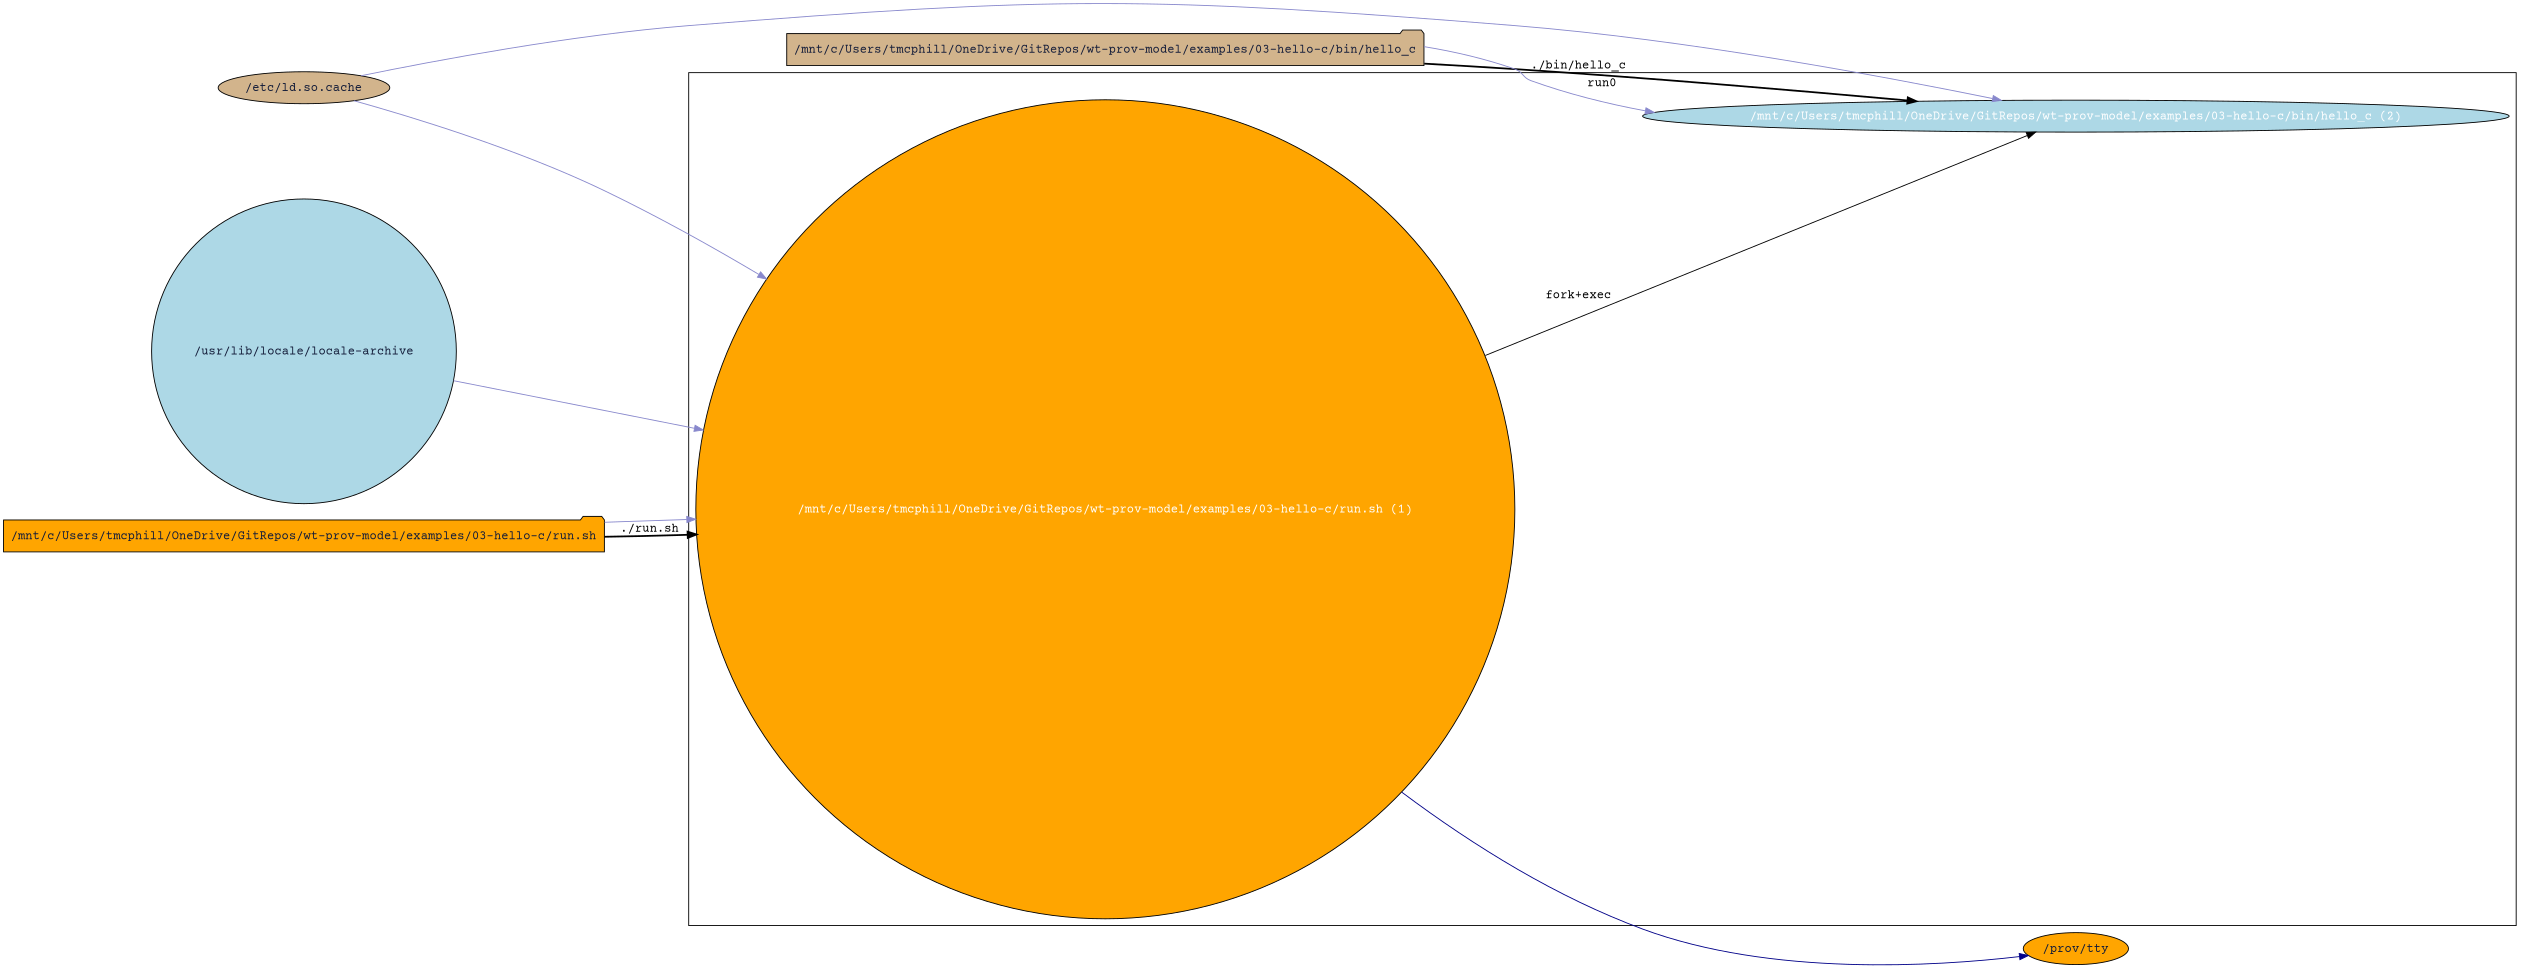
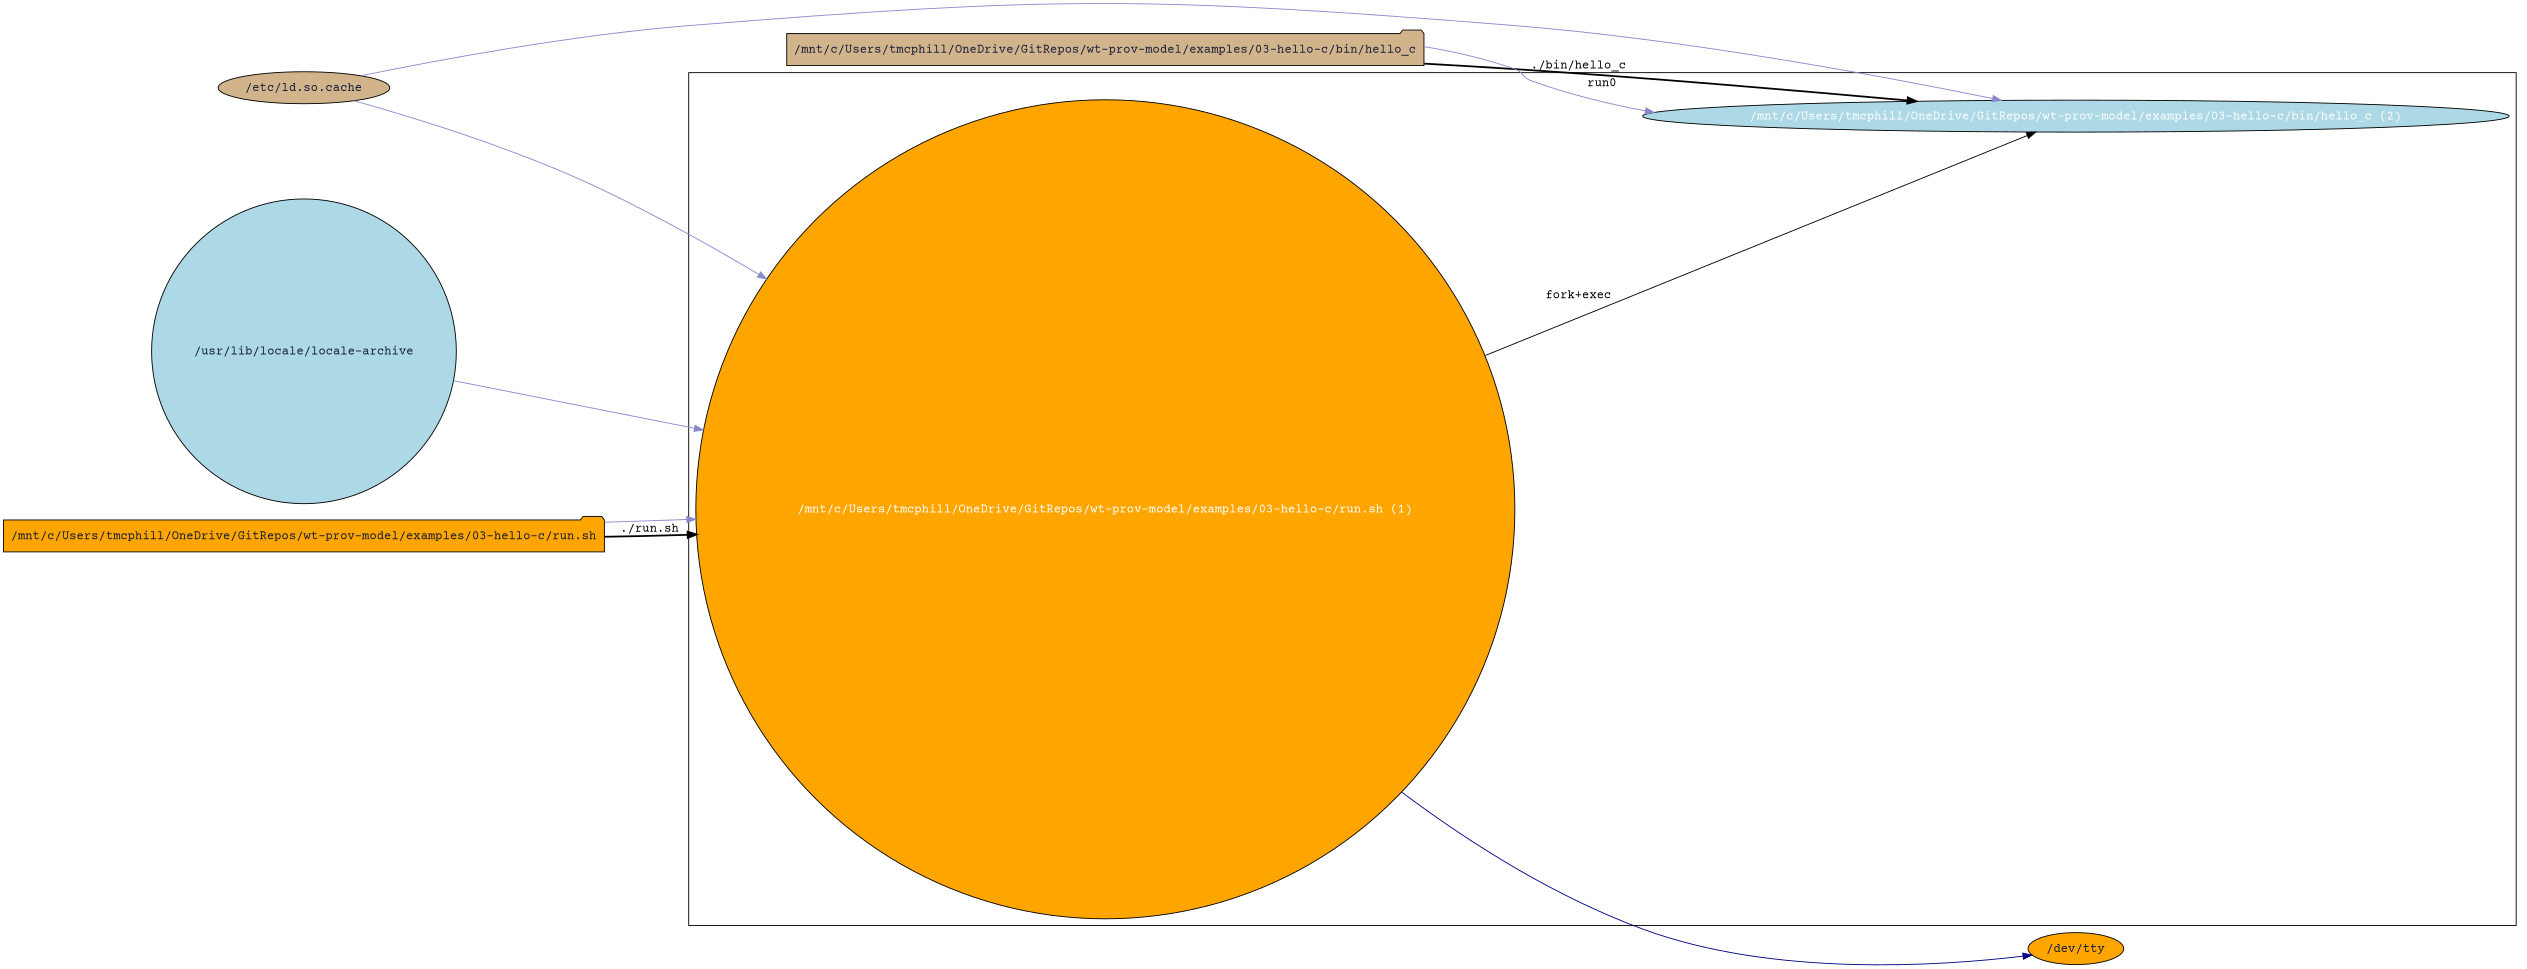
  digraph {
    rankdir=LR
    fontname="Courier Prime"
    node [fillcolor=orange fontcolor="#131C39" shape=ellipse style="filled,rounded" fontname="Courier Prime"]
    edge [fontname="Courier Prime" color="#8888CC"]
    n1 [fontcolor=white label="/mnt/c/Users/tmcphill/OneDrive/GitRepos/wt-prov-model/examples/03-hello-c/run.sh (1)" shape=circle]
    n2 [fillcolor=lightblue fontcolor=white label="/mnt/c/Users/tmcphill/OneDrive/GitRepos/wt-prov-model/examples/03-hello-c/bin/hello_c (2)"]
-   "/dev/tty" [label="/prov/tty"]
+   "/dev/tty"
    "/etc/ld.so.cache" [fillcolor=tan]
    "/mnt/c/Users/tmcphill/OneDrive/GitRepos/wt-prov-model/examples/03-hello-c/bin/hello_c" [fillcolor=tan shape=folder]
    "/mnt/c/Users/tmcphill/OneDrive/GitRepos/wt-prov-model/examples/03-hello-c/run.sh" [shape=folder]
    "/usr/lib/locale/locale-archive" [fillcolor=lightblue shape=circle]
    subgraph cluster_1 {
      label=run0
      n1
      n2
    }
    n1 -> n2 [label="fork+exec" color=""]
    n1 -> "/dev/tty" [color="#000088"]
    "/etc/ld.so.cache" -> n1
    "/etc/ld.so.cache" -> n2
    "/mnt/c/Users/tmcphill/OneDrive/GitRepos/wt-prov-model/examples/03-hello-c/bin/hello_c" -> n2 [label="./bin/hello_c" style=bold color=""]
    "/mnt/c/Users/tmcphill/OneDrive/GitRepos/wt-prov-model/examples/03-hello-c/bin/hello_c" -> n2
    "/mnt/c/Users/tmcphill/OneDrive/GitRepos/wt-prov-model/examples/03-hello-c/run.sh" -> n1 [label="./run.sh" style=bold color=""]
    "/mnt/c/Users/tmcphill/OneDrive/GitRepos/wt-prov-model/examples/03-hello-c/run.sh" -> n1
    "/usr/lib/locale/locale-archive" -> n1
  }
